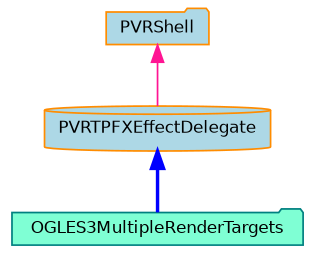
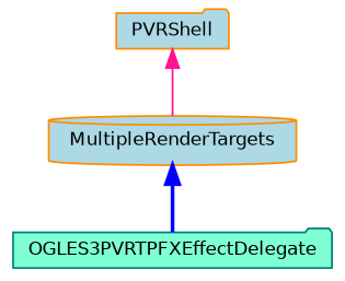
  digraph {
    node [color=darkorange fillcolor=lightblue fontname=Helvetica fontsize=10 shape=folder style=filled]
    edge [dir=back fontname=Helvetica fontsize=10 labelfontname=Helvetica labelfontsize=10]
-   n1 [color=teal fillcolor=aquamarine fontcolor=black height=0.2 label=OGLES3MultipleRenderTargets width=0.4]
+   n1 [color=teal fillcolor=aquamarine fontcolor=black height=0.2 label=OGLES3PVRTPFXEffectDelegate width=0.4]
    n2 [height=0.2 label=PVRShell width=0.4]
-   n3 [height=0.2 label=PVRTPFXEffectDelegate shape=cylinder width=0.4]
+   n3 [height=0.2 label=MultipleRenderTargets shape=cylinder width=0.4]
    n2 -> n3 [color=deeppink style=solid]
    n3 -> n1 [color=blue style=bold]
  }
